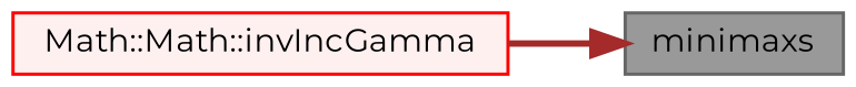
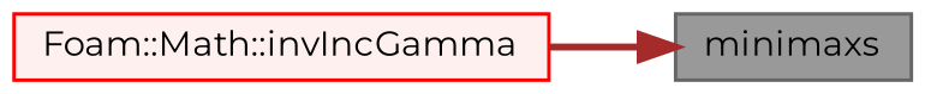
  digraph {
    rankdir=RL
    fontname=Montserrat
    node [fontname=Montserrat fontsize=10 shape=box style=filled]
    n1 [color=gray40 fillcolor=grey60 fontcolor=black height=0.2 label=minimaxs width=0.4]
-   n2 [color=red fillcolor="#FFF0F0" height=0.2 label="Math::Math::invIncGamma" width=0.4]
+   n2 [color=red fillcolor="#FFF0F0" height=0.2 label="Foam::Math::invIncGamma" width=0.4]
    n1 -> n2 [color=brown dir=back fontname=Montserrat fontsize=10 labelfontname=Helvetica labelfontsize=10 style=bold]
  }
